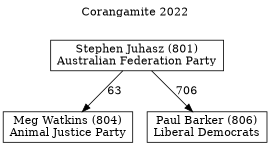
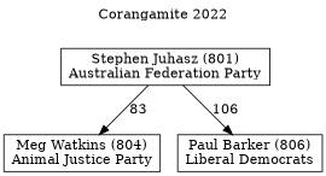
  digraph {
    label="Corangamite 2022"
    labelloc=t
    mclimit=10
    node [shape=box]
    n1 [label="Meg Watkins (804)\nAnimal Justice Party"]
    n2 [label="Paul Barker (806)\nLiberal Democrats"]
    n3 [label="Stephen Juhasz (801)\nAustralian Federation Party"]
-   n3 -> n1 [label=63]
-   n3 -> n2 [label=706]
+   n3 -> n1 [label=83]
+   n3 -> n2 [label=106]
  }
